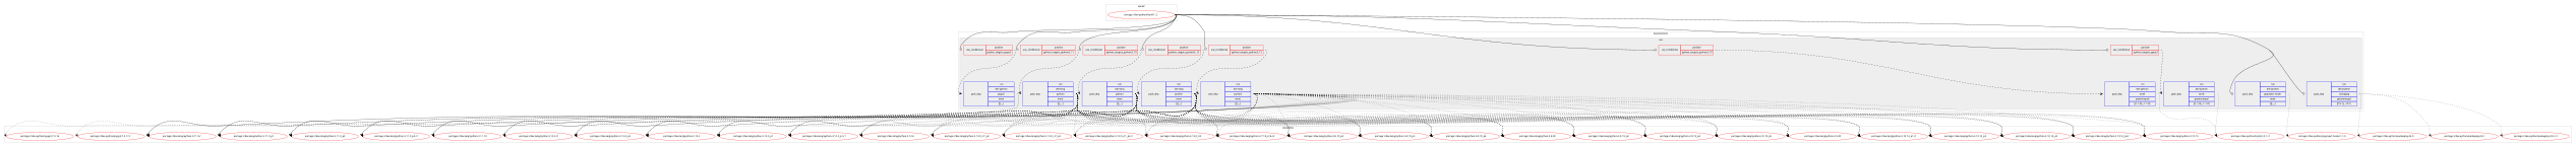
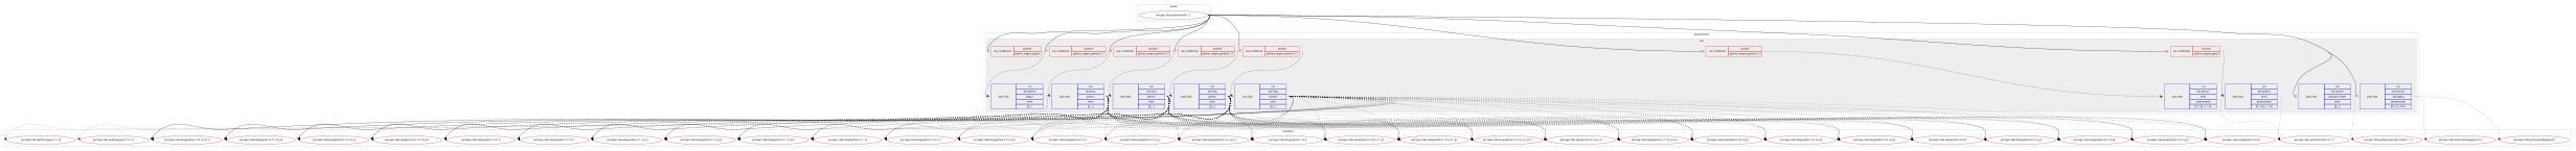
  digraph {
    compound=true
    concentrate=true
    fontname="Noto Sans"
    fontsize=10
    newrank=true
    rankdir=TB
    ranksep=1.5
    node [color=red fontname="Noto Sans" fontsize=10]
    edge [arrowhead=vee fontname="Noto Sans" headport=w style=dotted tailport=e weight=100]
    n1 [label="portage://dev-python/build-1.2.1" width=4]
    n2 [color=blue label=<<TABLE BORDER="0" CELLBORDER="1" CELLSPACING="0" CELLPADDING="4" WIDTH="220"><TR><TD ROWSPAN="6" CELLPADDING="30">pack_dep</TD></TR><TR><TD WIDTH="110">run</TD></TR><TR><TD>dev-python</TD></TR><TR><TD>pypy3</TD></TR><TR><TD>none</TD></TR><TR><TD>[[],,,,]</TD></TR></TABLE>> shape=none]
    n3 [label=<<TABLE BORDER="0" CELLBORDER="1" CELLSPACING="0" CELLPADDING="4"><TR><TD ROWSPAN="3" CELLPADDING="10">use_conditional</TD></TR><TR><TD>positive</TD></TR><TR><TD>python_targets_pypy3</TD></TR></TABLE>> shape=none]
    n4 [color=blue label=<<TABLE BORDER="0" CELLBORDER="1" CELLSPACING="0" CELLPADDING="4" WIDTH="220"><TR><TD ROWSPAN="6" CELLPADDING="30">pack_dep</TD></TR><TR><TD WIDTH="110">run</TD></TR><TR><TD>dev-python</TD></TR><TR><TD>tomli</TD></TR><TR><TD>greaterequal</TD></TR><TR><TD>[[1,1,0],,,1.1.0]</TD></TR></TABLE>> shape=none]
    n5 [label=<<TABLE BORDER="0" CELLBORDER="1" CELLSPACING="0" CELLPADDING="4"><TR><TD ROWSPAN="3" CELLPADDING="10">use_conditional</TD></TR><TR><TD>positive</TD></TR><TR><TD>python_targets_pypy3</TD></TR></TABLE>> shape=none]
    n6 [color=blue label=<<TABLE BORDER="0" CELLBORDER="1" CELLSPACING="0" CELLPADDING="4" WIDTH="220"><TR><TD ROWSPAN="6" CELLPADDING="30">pack_dep</TD></TR><TR><TD WIDTH="110">run</TD></TR><TR><TD>dev-lang</TD></TR><TR><TD>python</TD></TR><TR><TD>none</TD></TR><TR><TD>[[],,,,]</TD></TR></TABLE>> shape=none]
    n7 [label=<<TABLE BORDER="0" CELLBORDER="1" CELLSPACING="0" CELLPADDING="4"><TR><TD ROWSPAN="3" CELLPADDING="10">use_conditional</TD></TR><TR><TD>positive</TD></TR><TR><TD>python_targets_python3_10</TD></TR></TABLE>> shape=none]
    n8 [color=blue label=<<TABLE BORDER="0" CELLBORDER="1" CELLSPACING="0" CELLPADDING="4" WIDTH="220"><TR><TD ROWSPAN="6" CELLPADDING="30">pack_dep</TD></TR><TR><TD WIDTH="110">run</TD></TR><TR><TD>dev-python</TD></TR><TR><TD>tomli</TD></TR><TR><TD>greaterequal</TD></TR><TR><TD>[[1,1,0],,,1.1.0]</TD></TR></TABLE>> shape=none]
    n9 [label=<<TABLE BORDER="0" CELLBORDER="1" CELLSPACING="0" CELLPADDING="4"><TR><TD ROWSPAN="3" CELLPADDING="10">use_conditional</TD></TR><TR><TD>positive</TD></TR><TR><TD>python_targets_python3_10</TD></TR></TABLE>> shape=none]
    n10 [color=blue label=<<TABLE BORDER="0" CELLBORDER="1" CELLSPACING="0" CELLPADDING="4" WIDTH="220"><TR><TD ROWSPAN="6" CELLPADDING="30">pack_dep</TD></TR><TR><TD WIDTH="110">run</TD></TR><TR><TD>dev-lang</TD></TR><TR><TD>python</TD></TR><TR><TD>none</TD></TR><TR><TD>[[],,,,]</TD></TR></TABLE>> shape=none]
    n11 [label=<<TABLE BORDER="0" CELLBORDER="1" CELLSPACING="0" CELLPADDING="4"><TR><TD ROWSPAN="3" CELLPADDING="10">use_conditional</TD></TR><TR><TD>positive</TD></TR><TR><TD>python_targets_python3_11</TD></TR></TABLE>> shape=none]
    n12 [color=blue label=<<TABLE BORDER="0" CELLBORDER="1" CELLSPACING="0" CELLPADDING="4" WIDTH="220"><TR><TD ROWSPAN="6" CELLPADDING="30">pack_dep</TD></TR><TR><TD WIDTH="110">run</TD></TR><TR><TD>dev-lang</TD></TR><TR><TD>python</TD></TR><TR><TD>none</TD></TR><TR><TD>[[],,,,]</TD></TR></TABLE>> shape=none]
    n13 [label=<<TABLE BORDER="0" CELLBORDER="1" CELLSPACING="0" CELLPADDING="4"><TR><TD ROWSPAN="3" CELLPADDING="10">use_conditional</TD></TR><TR><TD>positive</TD></TR><TR><TD>python_targets_python3_12</TD></TR></TABLE>> shape=none]
    n14 [color=blue label=<<TABLE BORDER="0" CELLBORDER="1" CELLSPACING="0" CELLPADDING="4" WIDTH="220"><TR><TD ROWSPAN="6" CELLPADDING="30">pack_dep</TD></TR><TR><TD WIDTH="110">run</TD></TR><TR><TD>dev-lang</TD></TR><TR><TD>python</TD></TR><TR><TD>none</TD></TR><TR><TD>[[],,,,]</TD></TR></TABLE>> shape=none]
    n15 [label=<<TABLE BORDER="0" CELLBORDER="1" CELLSPACING="0" CELLPADDING="4"><TR><TD ROWSPAN="3" CELLPADDING="10">use_conditional</TD></TR><TR><TD>positive</TD></TR><TR><TD>python_targets_python3_13</TD></TR></TABLE>> shape=none]
    n16 [color=blue label=<<TABLE BORDER="0" CELLBORDER="1" CELLSPACING="0" CELLPADDING="4" WIDTH="220"><TR><TD ROWSPAN="6" CELLPADDING="30">pack_dep</TD></TR><TR><TD WIDTH="110">run</TD></TR><TR><TD>dev-python</TD></TR><TR><TD>packaging</TD></TR><TR><TD>greaterequal</TD></TR><TR><TD>[[19,1],,,19.1]</TD></TR></TABLE>> shape=none]
    n17 [color=blue label=<<TABLE BORDER="0" CELLBORDER="1" CELLSPACING="0" CELLPADDING="4" WIDTH="220"><TR><TD ROWSPAN="6" CELLPADDING="30">pack_dep</TD></TR><TR><TD WIDTH="110">run</TD></TR><TR><TD>dev-python</TD></TR><TR><TD>pyproject-hooks</TD></TR><TR><TD>none</TD></TR><TR><TD>[[],,,,]</TD></TR></TABLE>> shape=none]
    n18 [label="portage://dev-python/pypy3-7.3.17-r1" width=4]
    n19 [label="portage://dev-python/pypy3-7.3.16" width=4]
    n20 [label="portage://dev-python/tomli-2.0.1-r1" width=4]
    n21 [label="portage://dev-lang/python-3.13.0_rc2" width=4]
    n22 [label="portage://dev-lang/python-3.13.0_rc1_p3-r1" width=4]
    n23 [label="portage://dev-lang/python-3.13.0_rc1_p3" width=4]
    n24 [label="portage://dev-lang/python-3.13.0_rc1_p2" width=4]
    n25 [label="portage://dev-lang/python-3.12.6" width=4]
    n26 [label="portage://dev-lang/python-3.12.5_p1-r1" width=4]
    n27 [label="portage://dev-lang/python-3.12.5_p1" width=4]
    n28 [label="portage://dev-lang/python-3.12.5" width=4]
    n29 [label="portage://dev-lang/python-3.12.4_p3" width=4]
    n30 [label="portage://dev-lang/python-3.12.3-r1" width=4]
    n31 [label="portage://dev-lang/python-3.11.10" width=4]
    n32 [label="portage://dev-lang/python-3.11.9_p2-r1" width=4]
    n33 [label="portage://dev-lang/python-3.11.9_p2" width=4]
    n34 [label="portage://dev-lang/python-3.11.9_p1" width=4]
    n35 [label="portage://dev-lang/python-3.11.9-r1" width=4]
    n36 [label="portage://dev-lang/python-3.10.15" width=4]
    n37 [label="portage://dev-lang/python-3.10.14_p3-r1" width=4]
    n38 [label="portage://dev-lang/python-3.10.14_p3" width=4]
    n39 [label="portage://dev-lang/python-3.10.14_p2" width=4]
    n40 [label="portage://dev-lang/python-3.10.14_p1-r1" width=4]
    n41 [label="portage://dev-lang/python-3.9.20" width=4]
    n42 [label="portage://dev-lang/python-3.9.19_p5" width=4]
    n43 [label="portage://dev-lang/python-3.9.19_p4" width=4]
    n44 [label="portage://dev-lang/python-3.9.19_p3" width=4]
    n45 [label="portage://dev-lang/python-3.8.20" width=4]
    n46 [label="portage://dev-lang/python-3.8.19_p4" width=4]
    n47 [label="portage://dev-lang/python-3.8.19_p3" width=4]
    n48 [label="portage://dev-lang/python-3.8.19_p2" width=4]
    n49 [label="portage://dev-lang/python-2.7.18_p16-r2" width=4]
    n50 [label="portage://dev-python/packaging-24.1" width=4]
-   n51 [label="portage://dev-python/packaging-24.0" width=4]
    n52 [label="portage://dev-python/packaging-23.2-r1" width=4]
    n53 [label="portage://dev-python/pyproject-hooks-1.1.0" width=4]
    subgraph cluster_1 {
      color=gray
      label=<<i>ebuild</i>>
      n1
    }
    subgraph cluster_2 {
      color=gray
      label=<<i>dependencies</i>>
      subgraph cluster_3 {
        color=gray
        fillcolor="#eeeeee"
        label=<<i>compile</i>>
        style=filled
      }
      subgraph cluster_4 {
        color=gray
        fillcolor="#eeeeee"
        label=<<i>compile and run</i>>
        style=filled
      }
      subgraph cluster_5 {
        color=gray
        fillcolor="#eeeeee"
        label=<<i>run</i>>
        style=filled
        subgraph sub_6 {
          color=gray
          fillcolor="#eeeeee"
          label=<<i>run</i>>
          style=filled
          n3
          subgraph sub_7 {
            color=gray
            fillcolor="#eeeeee"
            label=<<i>run</i>>
            style=filled
            n2
          }
        }
        subgraph sub_8 {
          color=gray
          fillcolor="#eeeeee"
          label=<<i>run</i>>
          style=filled
          n5
          subgraph sub_9 {
            color=gray
            fillcolor="#eeeeee"
            label=<<i>run</i>>
            style=filled
            n4
          }
        }
        subgraph sub_10 {
          color=gray
          fillcolor="#eeeeee"
          label=<<i>run</i>>
          style=filled
          n7
          subgraph sub_11 {
            color=gray
            fillcolor="#eeeeee"
            label=<<i>run</i>>
            style=filled
            n6
          }
        }
        subgraph sub_12 {
          color=gray
          fillcolor="#eeeeee"
          label=<<i>run</i>>
          style=filled
          n9
          subgraph sub_13 {
            color=gray
            fillcolor="#eeeeee"
            label=<<i>run</i>>
            style=filled
            n8
          }
        }
        subgraph sub_14 {
          color=gray
          fillcolor="#eeeeee"
          label=<<i>run</i>>
          style=filled
          n11
          subgraph sub_15 {
            color=gray
            fillcolor="#eeeeee"
            label=<<i>run</i>>
            style=filled
            n10
          }
        }
        subgraph sub_16 {
          color=gray
          fillcolor="#eeeeee"
          label=<<i>run</i>>
          style=filled
          n13
          subgraph sub_17 {
            color=gray
            fillcolor="#eeeeee"
            label=<<i>run</i>>
            style=filled
            n12
          }
        }
        subgraph sub_18 {
          color=gray
          fillcolor="#eeeeee"
          label=<<i>run</i>>
          style=filled
          n15
          subgraph sub_19 {
            color=gray
            fillcolor="#eeeeee"
            label=<<i>run</i>>
            style=filled
            n14
          }
        }
        subgraph sub_20 {
          color=gray
          fillcolor="#eeeeee"
          label=<<i>run</i>>
          style=filled
          n16
        }
        subgraph sub_21 {
          color=gray
          fillcolor="#eeeeee"
          label=<<i>run</i>>
          style=filled
          n17
        }
      }
    }
    subgraph cluster_22 {
      color=gray
      label=<<i>candidates</i>>
      rank=same
      subgraph sub_23 {
        color=black
        label=<<i>candidates</i>>
        nodesep=1
        rank=same
        n18
        n19
      }
      subgraph sub_24 {
        color=black
        label=<<i>candidates</i>>
        nodesep=1
        rank=same
        n20
      }
      subgraph sub_25 {
        color=black
        label=<<i>candidates</i>>
        nodesep=1
        rank=same
        n21
        n22
        n23
        n24
        n25
        n26
        n27
        n28
        n29
        n30
        n31
        n32
        n33
        n34
        n35
        n36
        n37
        n38
        n39
        n40
        n41
        n42
        n43
        n44
        n45
        n46
        n47
        n48
        n49
      }
      subgraph sub_26 {
        color=black
        label=<<i>candidates</i>>
        nodesep=1
        rank=same
        n20
      }
      subgraph sub_27 {
        color=black
        label=<<i>candidates</i>>
        nodesep=1
        rank=same
        n21
        n22
        n23
        n24
        n25
        n26
        n27
        n28
        n29
        n30
        n31
        n32
        n33
        n34
        n35
        n36
        n37
        n38
        n39
        n40
        n41
        n42
        n43
        n44
        n45
        n46
        n47
        n48
        n49
      }
      subgraph sub_28 {
        color=black
        label=<<i>candidates</i>>
        nodesep=1
        rank=same
        n21
        n22
        n23
        n24
        n25
        n26
        n27
        n28
        n29
        n30
        n31
        n32
        n33
        n34
        n35
        n36
        n37
        n38
        n39
        n40
        n41
        n42
        n43
        n44
        n45
        n46
        n47
        n48
        n49
      }
      subgraph sub_29 {
        color=black
        label=<<i>candidates</i>>
        nodesep=1
        rank=same
        n21
        n22
        n23
        n24
        n25
        n26
        n27
        n28
        n29
        n30
        n31
        n32
        n33
        n34
        n35
        n36
        n37
        n38
        n39
        n40
        n41
        n42
        n43
        n44
        n45
        n46
        n47
        n48
        n49
      }
      subgraph sub_30 {
        color=black
        label=<<i>candidates</i>>
        nodesep=1
        rank=same
        n50
-       n51
        n52
      }
      subgraph sub_31 {
        color=black
        label=<<i>candidates</i>>
        nodesep=1
        rank=same
        n53
      }
    }
    n1 -> n3 [arrowhead=odot style=solid weight=20]
    n1 -> n5 [arrowhead=odot style=solid weight=20]
    n1 -> n7 [arrowhead=odot style=solid weight=20]
    n1 -> n9 [arrowhead=odot style=solid weight=20]
    n1 -> n11 [arrowhead=odot style=solid weight=20]
    n1 -> n13 [arrowhead=odot style=solid weight=20]
    n1 -> n15 [arrowhead=odot style=solid weight=20]
    n1 -> n16 [arrowhead=odot style=solid weight=20]
    n1 -> n17 [arrowhead=odot style=solid weight=20]
    n2 -> n18
    n2 -> n19
    n3 -> n2 [style=dashed weight=20]
    n4 -> n20
    n5 -> n4 [style=dashed weight=20]
    n6 -> n21
    n6 -> n22
    n6 -> n23
    n6 -> n24
    n6 -> n25
    n6 -> n26
    n6 -> n27
    n6 -> n28
    n6 -> n29
    n6 -> n30
    n6 -> n31
    n6 -> n32
    n6 -> n33
    n6 -> n34
    n6 -> n35
    n6 -> n36
    n6 -> n37
    n6 -> n38
    n6 -> n39
    n6 -> n40
    n6 -> n41
    n6 -> n42
    n6 -> n43
    n6 -> n44
    n6 -> n45
    n6 -> n46
    n6 -> n47
    n6 -> n48
    n6 -> n49
    n7 -> n6 [style=dashed weight=20]
    n8 -> n20
    n9 -> n8 [style=dashed weight=20]
    n10 -> n21
    n10 -> n22
    n10 -> n23
    n10 -> n24
    n10 -> n25
    n10 -> n26
    n10 -> n27
    n10 -> n28
    n10 -> n29
    n10 -> n30
    n10 -> n31
    n10 -> n32
    n10 -> n33
    n10 -> n34
    n10 -> n35
    n10 -> n36
    n10 -> n37
    n10 -> n38
    n10 -> n39
    n10 -> n40
    n10 -> n41
    n10 -> n42
    n10 -> n43
    n10 -> n44
    n10 -> n45
    n10 -> n46
    n10 -> n47
    n10 -> n48
    n10 -> n49
    n11 -> n10 [style=dashed weight=20]
    n12 -> n21
    n12 -> n22
    n12 -> n23
    n12 -> n24
    n12 -> n25
    n12 -> n26
    n12 -> n27
    n12 -> n28
    n12 -> n29
    n12 -> n30
    n12 -> n31
    n12 -> n32
    n12 -> n33
    n12 -> n34
    n12 -> n35
    n12 -> n36
    n12 -> n37
    n12 -> n38
    n12 -> n39
    n12 -> n40
    n12 -> n41
    n12 -> n42
    n12 -> n43
    n12 -> n44
    n12 -> n45
    n12 -> n46
    n12 -> n47
    n12 -> n48
    n12 -> n49
    n13 -> n12 [style=dashed weight=20]
    n14 -> n21
    n14 -> n22
    n14 -> n23
    n14 -> n24
    n14 -> n25
    n14 -> n26
    n14 -> n27
    n14 -> n28
    n14 -> n29
    n14 -> n30
    n14 -> n31
    n14 -> n32
    n14 -> n33
    n14 -> n34
    n14 -> n35
    n14 -> n36
    n14 -> n37
    n14 -> n38
    n14 -> n39
    n14 -> n40
    n14 -> n41
    n14 -> n42
    n14 -> n43
    n14 -> n44
    n14 -> n45
    n14 -> n46
    n14 -> n47
    n14 -> n48
    n14 -> n49
    n15 -> n14 [style=dashed weight=20]
    n16 -> n50
-   n16 -> n51
    n16 -> n52
    n17 -> n53
  }
